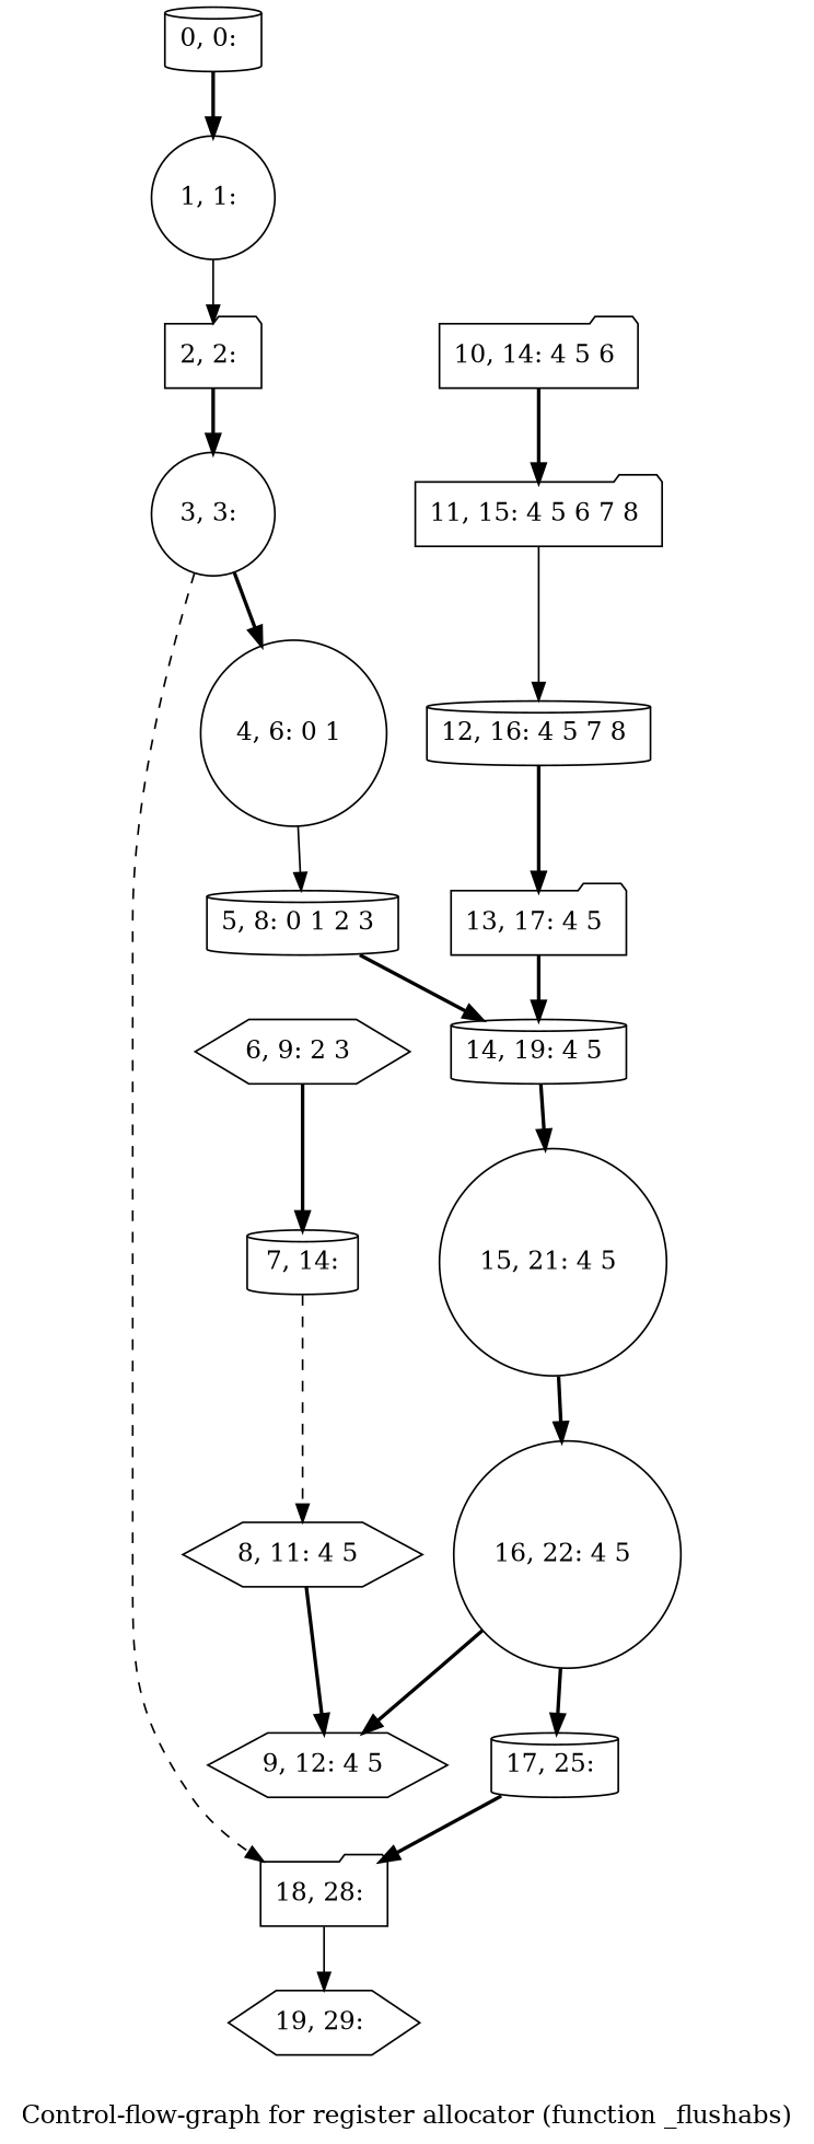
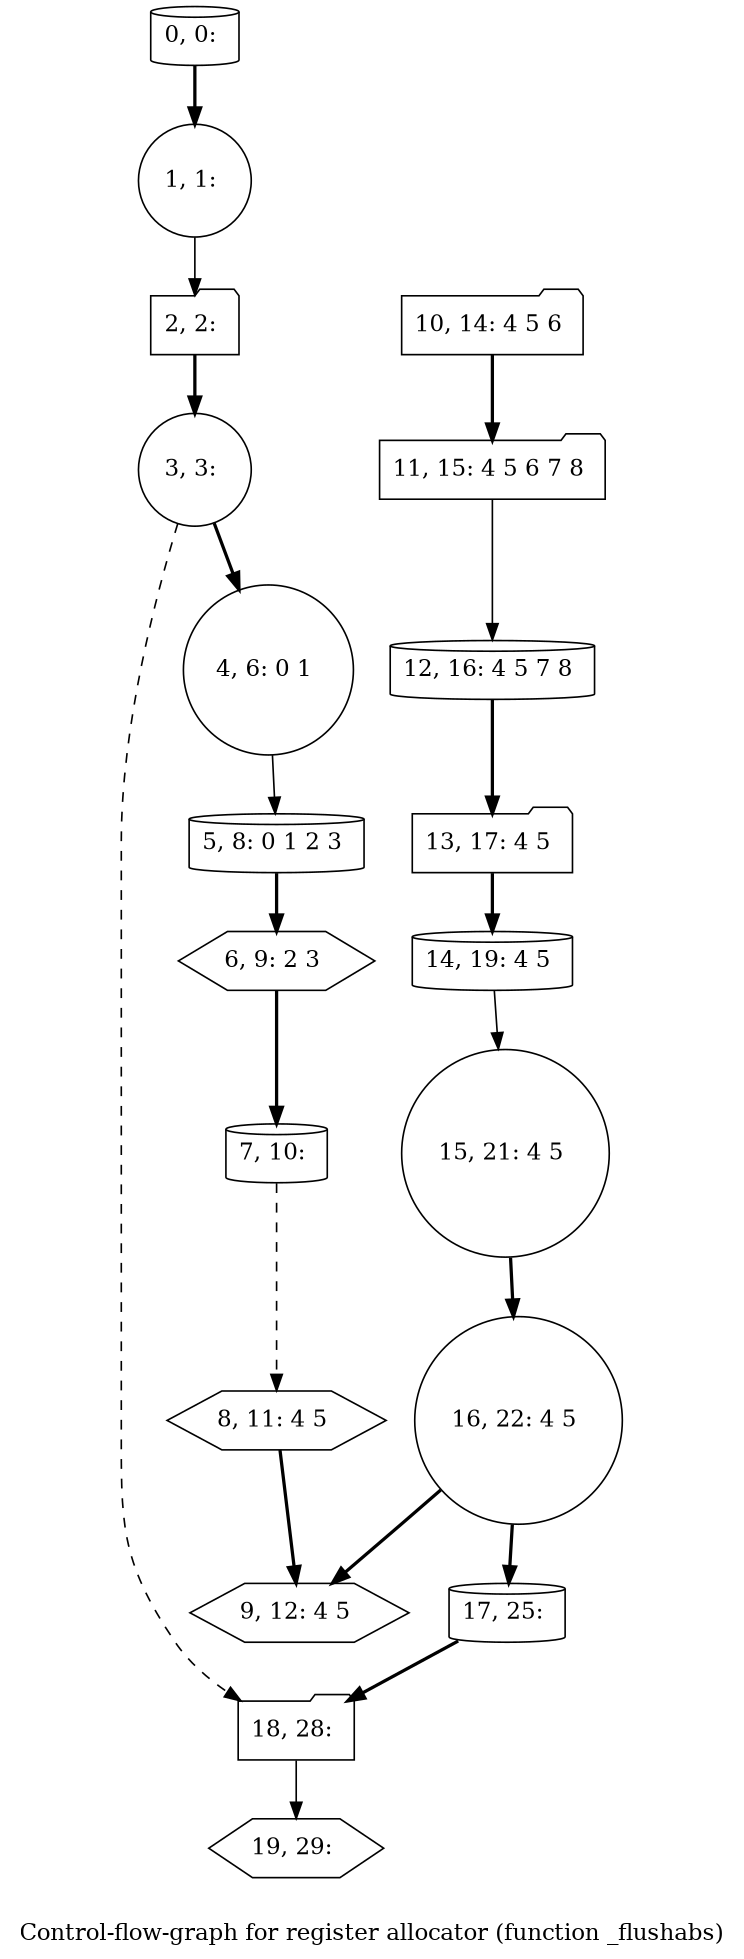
  digraph {
    label="Control-flow-graph for register allocator (function _flushabs)"
    node [shape=cylinder]
    edge [style=bold]
    n1 [label="0, 0: "]
    n2 [label="1, 1: " shape=circle]
    n3 [label="2, 2: " shape=folder]
    n4 [label="3, 3: " shape=circle]
    n5 [label="4, 6: 0 1 " shape=circle]
    n6 [label="18, 28: " shape=folder]
    n7 [label="5, 8: 0 1 2 3 "]
    n8 [label="19, 29: " shape=hexagon]
    n9 [label="6, 9: 2 3 " shape=hexagon]
-   n10 [label="7, 14:"]
+   n10 [label="7, 10: "]
    n11 [label="8, 11: 4 5 " shape=hexagon]
    n12 [label="9, 12: 4 5 " shape=hexagon]
    n13 [label="10, 14: 4 5 6 " shape=folder]
    n14 [label="11, 15: 4 5 6 7 8 " shape=folder]
    n15 [label="12, 16: 4 5 7 8 "]
    n16 [label="13, 17: 4 5 " shape=folder]
    n17 [label="14, 19: 4 5 "]
    n18 [label="15, 21: 4 5 " shape=circle]
    n19 [label="16, 22: 4 5 " shape=circle]
    n20 [label="17, 25: "]
    n1 -> n2
    n2 -> n3 [style=solid]
    n3 -> n4
    n4 -> n5
    n4 -> n6 [style=dashed]
    n5 -> n7 [style=solid]
    n6 -> n8 [style=solid]
-   n7 -> n17
+   n7 -> n9
    n9 -> n10
    n10 -> n11 [style=dashed]
    n11 -> n12
    n13 -> n14
    n14 -> n15 [style=solid]
    n15 -> n16
    n16 -> n17
-   n17 -> n18
+   n17 -> n18 [style=solid]
    n18 -> n19
    n19 -> n12
    n19 -> n20
    n20 -> n6
  }
